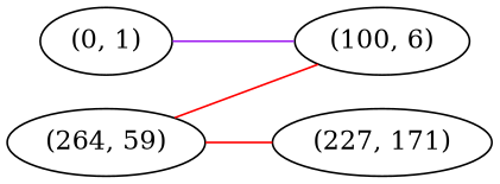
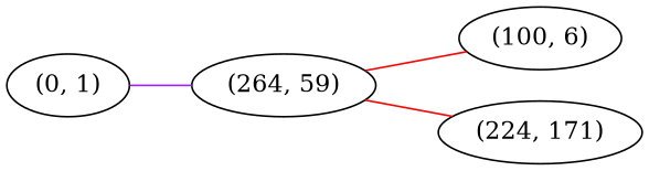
  graph {
    rankdir=LR
    edge [color=red weight=1]
    "(264, 59)"
    "(100, 6)"
-   "(227, 171)"
+   "(227, 171)" [label="(224, 171)"]
    n4 [label="(0, 1)"]
    "(264, 59)" -- "(100, 6)"
    "(264, 59)" -- "(227, 171)"
-   n4 -- "(100, 6)" [color=purple weight=4]
+   n4 -- "(264, 59)" [color=purple weight=4]
  }
